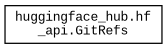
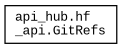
  digraph {
    rankdir=LR
    fontname="Liberation Mono"
-   n1 [color=black fillcolor=white fontname="Liberation Mono" fontsize=10 height=0.2 label="huggingface_hub.hf\l_api.GitRefs" shape=record style=filled width=0.4]
+   n1 [color=black fillcolor=white fontname="Liberation Mono" fontsize=10 height=0.2 label="api_hub.hf\l_api.GitRefs" shape=record style=filled width=0.4]
  }
